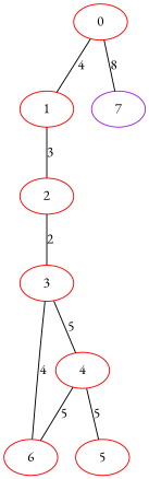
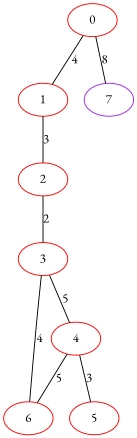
  graph {
    fontname="EB Garamond"
    node [color=red fontname="EB Garamond" weight=1]
    edge [fontname="EB Garamond"]
    0
    1
    7 [color=purple weight=4]
    2
    3
    6
    4
    5
    0 -- 1 [label=4]
    0 -- 7 [label=8]
    1 -- 2 [label=3]
    2 -- 3 [label=2]
    3 -- 6 [label=4]
    3 -- 4 [label=5]
    4 -- 6 [label=5]
-   4 -- 5 [label=5]
+   4 -- 5 [label=3]
  }
